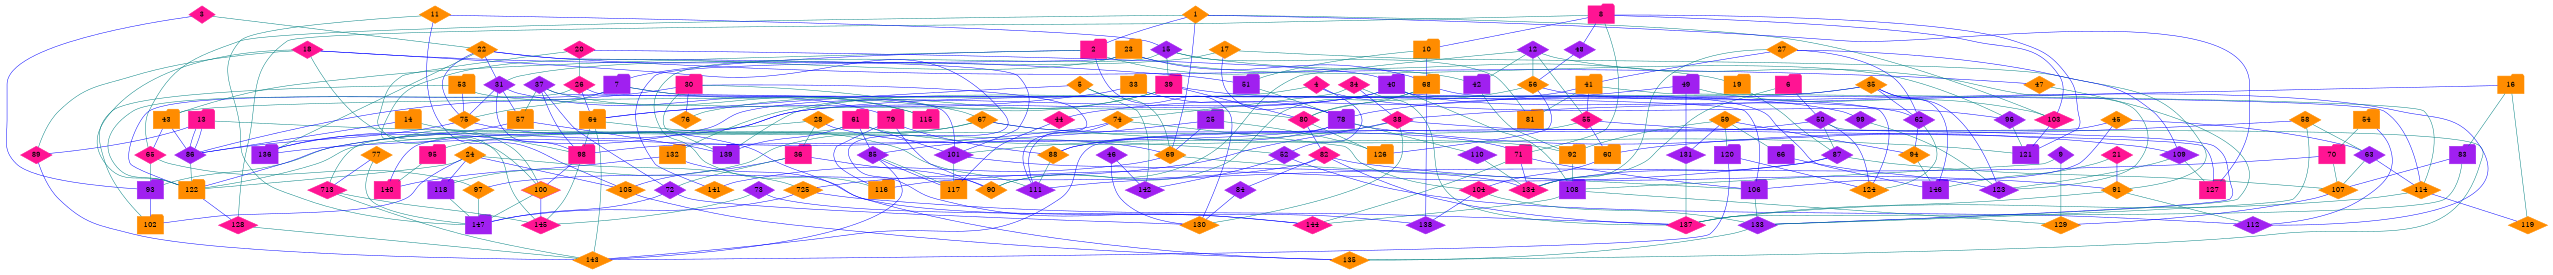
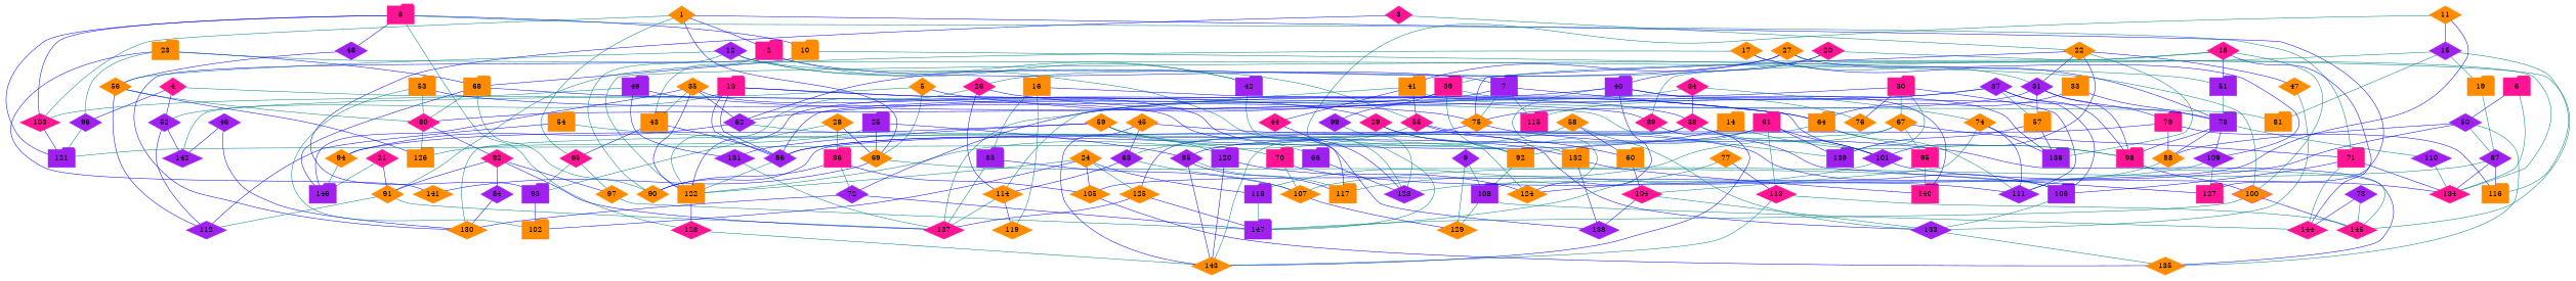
  graph {
    node [color=darkorange shape=diamond style=filled]
    edge [color=blue]
    2 [color=deeppink shape=folder]
    1
    65 [color=deeppink]
    69
    103 [color=deeppink]
    127 [color=deeppink shape=folder]
    7 [color=purple shape=folder]
    42 [color=purple shape=folder]
    43 [shape=folder]
    130
    93 [color=purple shape=folder]
    97
    141
    106 [color=purple shape=folder]
    121 [color=purple shape=folder]
    75
    101 [color=purple]
    115 [color=deeppink shape=folder]
    122 [shape=folder]
    92 [shape=folder]
    86 [color=purple]
    3 [color=deeppink]
    22
    31 [color=purple]
    47
    136 [color=purple shape=folder]
    102 [shape=folder]
    4 [color=deeppink]
    52 [color=purple]
    96 [color=purple]
    139 [color=purple shape=folder]
    142 [color=purple]
    112 [color=purple]
    5
    64 [shape=folder]
    98 [color=deeppink shape=folder]
    111 [color=purple]
    143
    6 [color=deeppink shape=folder]
    50 [color=purple]
    134 [color=deeppink]
    87 [color=purple]
    124
    88
    135
    117 [shape=folder]
    128 [color=deeppink]
    8 [color=deeppink shape=folder]
    10 [shape=folder]
    48 [color=purple]
    71 [color=deeppink shape=folder]
    51 [color=purple shape=folder]
    68 [shape=folder]
    56
    144 [color=deeppink]
    9 [color=purple]
    108 [color=purple shape=folder]
    129
    78 [color=purple shape=folder]
    90
    146 [color=purple shape=folder]
    80 [color=deeppink]
    138 [color=purple]
    15 [color=purple]
    11
    105
    147 [color=purple shape=folder]
    19 [shape=folder]
    39 [color=deeppink shape=folder]
    81 [shape=folder]
    116 [shape=folder]
    12 [color=purple]
    55 [color=deeppink]
    123 [color=purple]
    133 [color=purple]
    60 [shape=folder]
    126 [shape=folder]
    13 [color=deeppink shape=folder]
+   29 [color=deeppink]
    89 [color=deeppink]
    132 [shape=folder]
    14 [shape=folder]
    100 [color=deeppink fillcolor=darkorange]
    145 [color=deeppink]
    76
    99 [color=purple]
    16 [shape=folder]
    38 [color=deeppink]
    83 [color=purple shape=folder]
    119
-   125 [label=725]
+   125
    137 [color=deeppink]
    107
    17
    91
    57 [shape=folder]
    79 [color=deeppink shape=folder]
    109 [color=purple]
    110 [color=purple]
    18 [color=deeppink]
    20 [color=deeppink]
    26 [color=deeppink]
    40 [color=purple shape=folder]
    114
    62 [color=purple]
    140 [color=deeppink shape=folder]
    21 [color=deeppink]
    23 [shape=folder]
    24
    118 [color=purple shape=folder]
    25 [color=purple shape=folder]
    85 [color=purple]
    27
    41 [shape=folder]
    44 [color=deeppink]
    94
    28
    36 [color=deeppink shape=folder]
    72 [color=purple]
    30 [color=deeppink shape=folder]
    67
    95 [color=deeppink shape=folder]
    33 [shape=folder]
    34 [color=deeppink]
    74
    104 [color=deeppink]
    35
    37 [color=purple]
    82 [color=deeppink]
    45
    63 [color=purple]
    46 [color=purple]
    49 [color=purple shape=folder]
    131 [color=purple]
    53 [shape=folder]
    54 [shape=folder]
    70 [color=deeppink shape=folder]
    58
    59
    66 [color=purple shape=folder]
    120 [color=purple shape=folder]
    61 [color=deeppink shape=folder]
-   113 [color=deeppink label=713]
+   113 [color=deeppink]
    73 [color=purple]
    77
    84 [color=purple]
    2 -- 7
    2 -- 42 [color=teal]
    2 -- 43 [color=teal]
    2 -- 130
    1 -- 2
    1 -- 65 [color=teal]
    1 -- 69
    1 -- 103 [color=teal]
    1 -- 127
    65 -- 93 [color=teal]
    65 -- 97 [color=teal]
    69 -- 141
    69 -- 106 [color=teal]
    103 -- 121
    7 -- 75 [color=teal]
    7 -- 101
    7 -- 115 [color=teal]
    7 -- 122
    42 -- 92 [color=teal]
    43 -- 65
    43 -- 86
    93 -- 102
    97 -- 147 [color=teal]
    106 -- 133 [color=teal]
    75 -- 86
    75 -- 135
    101 -- 134
    101 -- 117 [color=teal]
    122 -- 128
    92 -- 108 [color=teal]
    86 -- 122 [color=teal]
    3 -- 93
    3 -- 22 [color=teal]
    22 -- 75
    22 -- 101
    22 -- 31
    22 -- 47
    22 -- 136 [color=teal]
    31 -- 75
    31 -- 98
    31 -- 57
    31 -- 79
    47 -- 133 [color=teal]
    4 -- 52
    4 -- 96
    4 -- 139 [color=teal]
    52 -- 142
    52 -- 112
    96 -- 121 [color=teal]
    5 -- 69 [color=teal]
    5 -- 142 [color=teal]
    5 -- 64
    64 -- 98 [color=teal]
    64 -- 111 [color=teal]
    64 -- 143 [color=teal]
    98 -- 100
    98 -- 145 [color=teal]
    6 -- 50
    6 -- 134 [color=teal]
    50 -- 87 [color=teal]
    50 -- 124
    50 -- 88
    50 -- 135 [color=teal]
    87 -- 134
    87 -- 116
    87 -- 107 [color=teal]
    88 -- 111 [color=teal]
    128 -- 143 [color=teal]
    8 -- 103
    8 -- 121
    8 -- 128 [color=teal]
    8 -- 10
    8 -- 48
    8 -- 71 [color=teal]
    10 -- 51 [color=teal]
    10 -- 68
    48 -- 56
    71 -- 106
    71 -- 134
    71 -- 144 [color=teal]
    51 -- 78 [color=teal]
    68 -- 90 [color=teal]
    68 -- 146
    68 -- 80 [color=teal]
    68 -- 138
    56 -- 112
    56 -- 80 [color=teal]
    56 -- 126
    9 -- 108 [color=teal]
    9 -- 129 [color=teal]
    108 -- 144 [color=teal]
    108 -- 129 [color=teal]
    78 -- 98
    78 -- 88
    78 -- 109
    78 -- 110 [color=teal]
    80 -- 126 [color=teal]
    80 -- 82
    15 -- 19 [color=teal]
    15 -- 39 [color=teal]
    15 -- 81 [color=teal]
    15 -- 116 [color=teal]
    11 -- 15
    11 -- 105
    11 -- 147 [color=teal]
    105 -- 135
    19 -- 87 [color=teal]
    39 -- 80
    39 -- 132 [color=teal]
    39 -- 76 [color=teal]
    39 -- 99
    12 -- 42 [color=teal]
    12 -- 56 [color=teal]
    12 -- 90 [color=teal]
    12 -- 55 [color=teal]
    12 -- 123 [color=teal]
    55 -- 122 [color=teal]
    55 -- 133
    55 -- 60
    133 -- 135 [color=teal]
    60 -- 104
    13 -- 86
    13 -- 86
    13 -- 52 [color=teal]
+   13 -- 29
    13 -- 89
+   29 -- 92 [color=teal]
+   29 -- 132
    89 -- 143
    132 -- 138
    132 -- 140
    14 -- 86
    14 -- 98 [color=teal]
    100 -- 147 [color=teal]
    100 -- 145
    99 -- 123 [color=teal]
    16 -- 38
    16 -- 83 [color=teal]
    16 -- 119 [color=teal]
    38 -- 127
    38 -- 130 [color=teal]
    38 -- 101 [color=teal]
    38 -- 125
    83 -- 137 [color=teal]
    83 -- 107
    125 -- 147
    125 -- 137
    107 -- 129
    17 -- 31 [color=teal]
    17 -- 78
    17 -- 91 [color=teal]
    91 -- 112 [color=teal]
    91 -- 137 [color=teal]
    57 -- 136
    57 -- 139
    79 -- 88
    79 -- 90
    79 -- 116
    109 -- 127 [color=teal]
    109 -- 123 [color=teal]
    110 -- 134 [color=teal]
    18 -- 122 [color=teal]
    18 -- 51
    18 -- 144
    18 -- 89 [color=teal]
    18 -- 100 [color=teal]
    20 -- 145 [color=teal]
    20 -- 26 [color=teal]
    20 -- 40
    26 -- 122 [color=teal]
    26 -- 64
    26 -- 114
    40 -- 136
    40 -- 124
    40 -- 108 [color=teal]
    40 -- 62
    40 -- 140
    114 -- 119
    114 -- 137 [color=teal]
    62 -- 124 [color=teal]
    62 -- 94
    21 -- 146 [color=teal]
    21 -- 91
    23 -- 141
    23 -- 96 [color=teal]
    23 -- 68
    23 -- 100 [color=teal]
    24 -- 122 [color=teal]
    24 -- 102
    24 -- 105
    24 -- 125 [color=teal]
    24 -- 118
    118 -- 147 [color=teal]
    25 -- 69
    25 -- 126 [color=teal]
    25 -- 85
    85 -- 143
    85 -- 117
    85 -- 117 [color=teal]
    27 -- 134 [color=teal]
    27 -- 109
    27 -- 62
    27 -- 41
    41 -- 81 [color=teal]
    41 -- 55
    41 -- 114 [color=teal]
    41 -- 44
    44 -- 117
    94 -- 146 [color=teal]
    28 -- 69
    28 -- 93 [color=teal]
    28 -- 36 [color=teal]
    36 -- 90
    36 -- 105
    36 -- 72 [color=teal]
    72 -- 130
    72 -- 147
    30 -- 86
    30 -- 139 [color=teal]
    30 -- 111
    30 -- 76
    30 -- 67 [color=teal]
    67 -- 121 [color=teal]
    67 -- 71
    67 -- 118 [color=teal]
    67 -- 95 [color=teal]
    95 -- 140 [color=teal]
    33 -- 64
    33 -- 78
    34 -- 38
    34 -- 137 [color=teal]
    34 -- 74 [color=teal]
    74 -- 136
    74 -- 111
    74 -- 104 [color=teal]
    104 -- 138
    104 -- 133 [color=teal]
    35 -- 43 [color=teal]
    35 -- 122
    35 -- 146
    35 -- 123
    35 -- 62
    37 -- 106
    37 -- 115 [color=teal]
    37 -- 98
    37 -- 57 [color=teal]
    37 -- 72
    82 -- 97
    82 -- 137
    82 -- 91
    82 -- 84
    45 -- 106
    45 -- 143
    45 -- 63
    63 -- 107 [color=teal]
    63 -- 114
    46 -- 130
    46 -- 142
    49 -- 103 [color=teal]
    49 -- 78
    49 -- 131
    131 -- 137 [color=teal]
    53 -- 75
    53 -- 102 [color=teal]
    53 -- 80 [color=teal]
    54 -- 112
    54 -- 70 [color=teal]
    70 -- 111
    70 -- 107 [color=teal]
    58 -- 133 [color=teal]
    58 -- 60
    58 -- 63 [color=teal]
    59 -- 92 [color=teal]
    59 -- 94
    59 -- 131
    59 -- 66 [color=teal]
    59 -- 120 [color=teal]
    66 -- 123
    120 -- 143
    120 -- 124
    61 -- 101
    61 -- 92 [color=teal]
    61 -- 139
    61 -- 85
    61 -- 113 [color=teal]
    113 -- 143 [color=teal]
    113 -- 145 [color=teal]
    73 -- 144
    73 -- 145 [color=teal]
    77 -- 147 [color=teal]
    77 -- 113
    84 -- 130
  }
